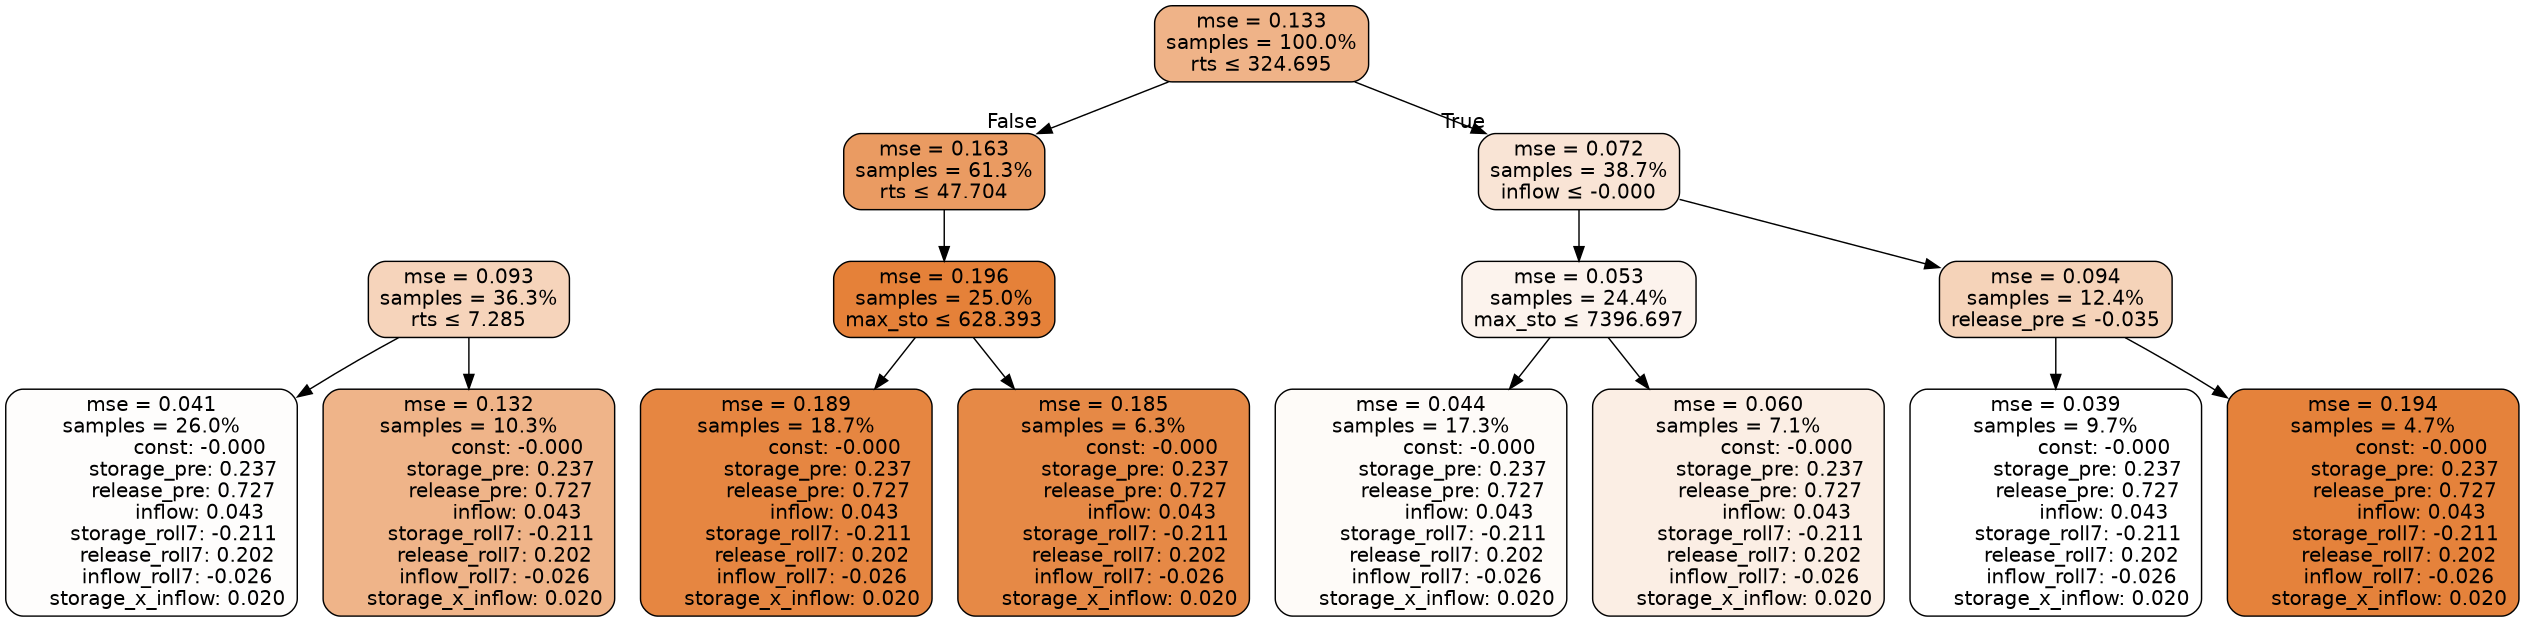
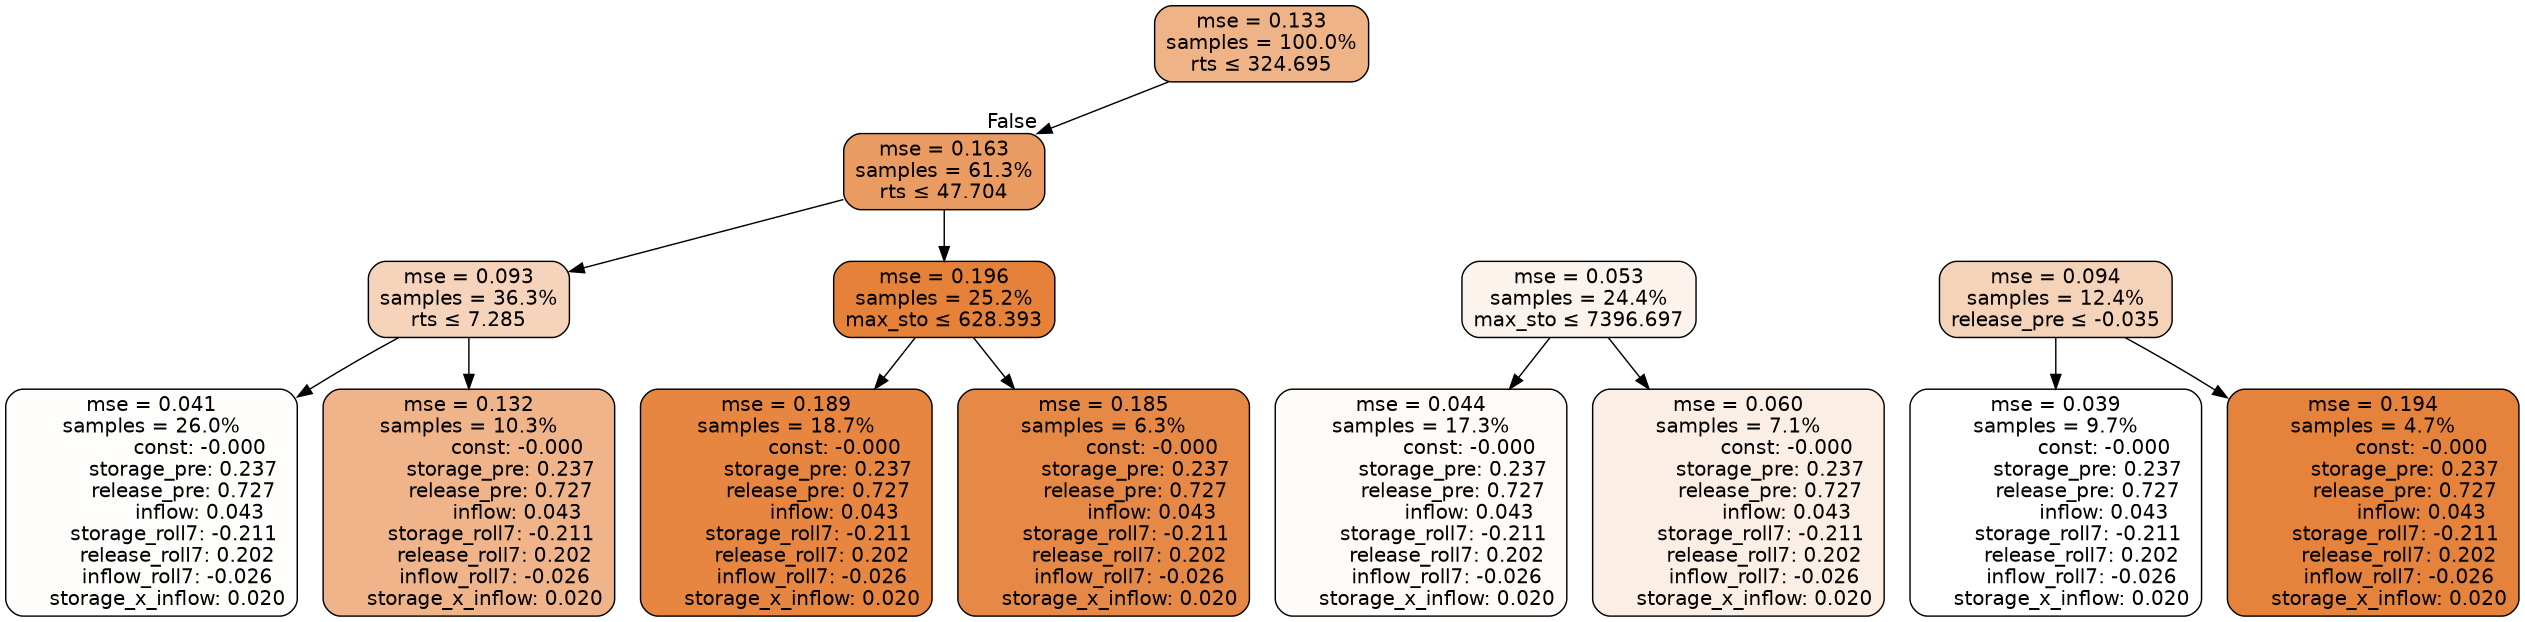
  digraph {
    node [color=black fontname=helvetica shape=rectangle style="filled, rounded"]
    edge [fontname=helvetica]
    n1 [fillcolor="#efb388" label="mse = 0.133\nsamples = 100.0%\nrts &le; 324.695"]
    n2 [fillcolor="#ea9b62" label="mse = 0.163\nsamples = 61.3%\nrts &le; 47.704"]
-   n3 [fillcolor="#f9e4d5" label="mse = 0.072\nsamples = 38.7%\ninflow &le; -0.000"]
    n4 [fillcolor="#f6d4bb" label="mse = 0.093\nsamples = 36.3%\nrts &le; 7.285"]
-   n5 [fillcolor="#e58139" label="mse = 0.196\nsamples = 25.0%\nmax_sto &le; 628.393"]
+   n5 [fillcolor="#e58139" label="mse = 0.196\nsamples = 25.2%\nmax_sto &le; 628.393"]
    n6 [fillcolor="#fcf3ed" label="mse = 0.053\nsamples = 24.4%\nmax_sto &le; 7396.697"]
    n7 [fillcolor="#f5d3b9" label="mse = 0.094\nsamples = 12.4%\nrelease_pre &le; -0.035"]
    n8 [fillcolor="#fefdfc" label="mse = 0.041\nsamples = 26.0%\n               const: -0.000\n          storage_pre: 0.237\n          release_pre: 0.727\n               inflow: 0.043\n       storage_roll7: -0.211\n        release_roll7: 0.202\n        inflow_roll7: -0.026\n     storage_x_inflow: 0.020"]
    n9 [fillcolor="#efb489" label="mse = 0.132\nsamples = 10.3%\n               const: -0.000\n          storage_pre: 0.237\n          release_pre: 0.727\n               inflow: 0.043\n       storage_roll7: -0.211\n        release_roll7: 0.202\n        inflow_roll7: -0.026\n     storage_x_inflow: 0.020"]
    n10 [fillcolor="#e68641" label="mse = 0.189\nsamples = 18.7%\n               const: -0.000\n          storage_pre: 0.237\n          release_pre: 0.727\n               inflow: 0.043\n       storage_roll7: -0.211\n        release_roll7: 0.202\n        inflow_roll7: -0.026\n     storage_x_inflow: 0.020"]
    n11 [fillcolor="#e68946" label="mse = 0.185\nsamples = 6.3%\n               const: -0.000\n          storage_pre: 0.237\n          release_pre: 0.727\n               inflow: 0.043\n       storage_roll7: -0.211\n        release_roll7: 0.202\n        inflow_roll7: -0.026\n     storage_x_inflow: 0.020"]
    n12 [fillcolor="#fefbf8" label="mse = 0.044\nsamples = 17.3%\n               const: -0.000\n          storage_pre: 0.237\n          release_pre: 0.727\n               inflow: 0.043\n       storage_roll7: -0.211\n        release_roll7: 0.202\n        inflow_roll7: -0.026\n     storage_x_inflow: 0.020"]
    n13 [fillcolor="#fbeee4" label="mse = 0.060\nsamples = 7.1%\n               const: -0.000\n          storage_pre: 0.237\n          release_pre: 0.727\n               inflow: 0.043\n       storage_roll7: -0.211\n        release_roll7: 0.202\n        inflow_roll7: -0.026\n     storage_x_inflow: 0.020"]
    n14 [fillcolor="#ffffff" label="mse = 0.039\nsamples = 9.7%\n               const: -0.000\n          storage_pre: 0.237\n          release_pre: 0.727\n               inflow: 0.043\n       storage_roll7: -0.211\n        release_roll7: 0.202\n        inflow_roll7: -0.026\n     storage_x_inflow: 0.020"]
    n15 [fillcolor="#e5823b" label="mse = 0.194\nsamples = 4.7%\n               const: -0.000\n          storage_pre: 0.237\n          release_pre: 0.727\n               inflow: 0.043\n       storage_roll7: -0.211\n        release_roll7: 0.202\n        inflow_roll7: -0.026\n     storage_x_inflow: 0.020"]
    n1 -> n2 [headlabel=False labelangle=45 labeldistance=2.5]
-   n1 -> n3 [headlabel=True labelangle=-45 labeldistance=2.5]
+   n2 -> n4
    n2 -> n5
-   n3 -> n6
-   n3 -> n7
    n4 -> n8
    n4 -> n9
    n5 -> n10
    n5 -> n11
    n6 -> n12
    n6 -> n13
    n7 -> n14
    n7 -> n15
  }
